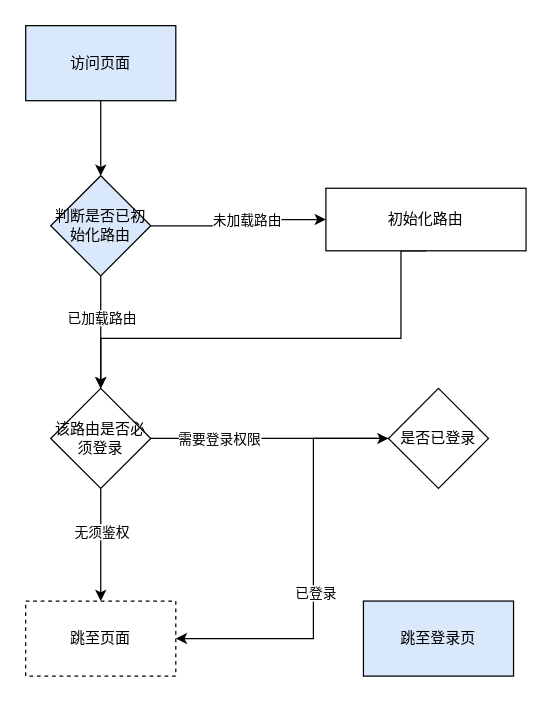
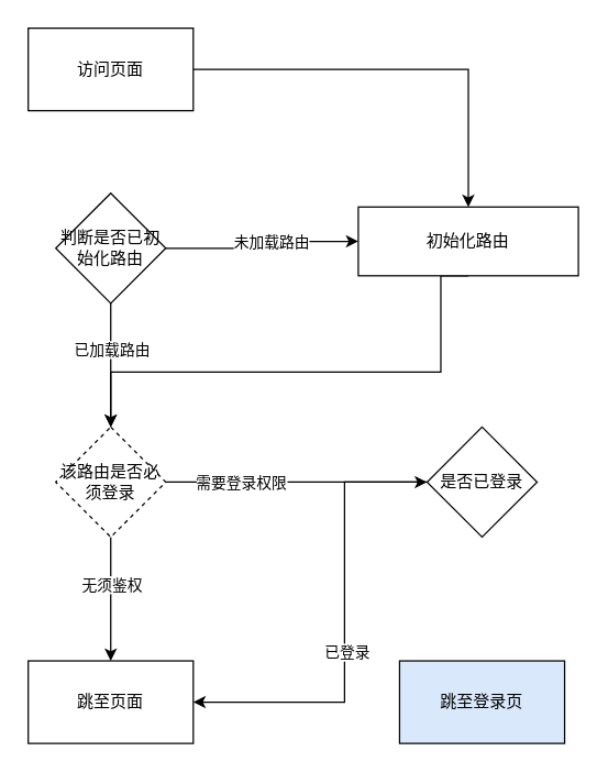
  <mxCell id="0" />
  <mxCell id="1" parent="0" />
- <mxCell id="2" value="" style="edgeStyle=orthogonalEdgeStyle;rounded=0;orthogonalLoop=1;jettySize=auto;html=1;" edge="1" parent="1" source="3" target="8"><mxGeometry relative="1" as="geometry" /></mxCell>
- <mxCell id="3" value="访问页面" style="rounded=0;whiteSpace=wrap;html=1;fillColor=#dae8fc;" vertex="1" parent="1"><mxGeometry x="20" y="20" width="120" height="60" as="geometry" /></mxCell>
+ <mxCell id="2" value="" style="edgeStyle=orthogonalEdgeStyle;rounded=0;orthogonalLoop=1;jettySize=auto;html=1;" edge="1" parent="1" source="3" target="10"><mxGeometry relative="1" as="geometry" /></mxCell>
+ <mxCell id="3" value="访问页面" style="rounded=0;whiteSpace=wrap;html=1;" vertex="1" parent="1"><mxGeometry x="20" y="20" width="120" height="60" as="geometry" /></mxCell>
  <mxCell id="4" value="" style="edgeStyle=orthogonalEdgeStyle;rounded=0;orthogonalLoop=1;jettySize=auto;html=1;" edge="1" parent="1" source="8" target="10"><mxGeometry relative="1" as="geometry" /></mxCell>
  <mxCell id="5" value="未加载路由" style="edgeLabel;html=1;align=center;verticalAlign=middle;resizable=0;points=[];" vertex="1" connectable="0" parent="4"><mxGeometry x="0.2" y="-3" relative="1" as="geometry"><mxPoint x="-6" y="-3" as="offset" /></mxGeometry></mxCell>
  <mxCell id="6" value="" style="edgeStyle=orthogonalEdgeStyle;rounded=0;orthogonalLoop=1;jettySize=auto;html=1;" edge="1" parent="1" source="8" target="15"><mxGeometry relative="1" as="geometry" /></mxCell>
  <mxCell id="7" value="已加载路由" style="edgeLabel;html=1;align=center;verticalAlign=middle;resizable=0;points=[];" vertex="1" connectable="0" parent="6"><mxGeometry x="-0.303" y="3" relative="1" as="geometry"><mxPoint x="-3" y="2" as="offset" /></mxGeometry></mxCell>
- <mxCell id="8" value="判断是否已初始化路由" style="rhombus;whiteSpace=wrap;html=1;rounded=0;fillColor=#dae8fc;" vertex="1" parent="1"><mxGeometry x="40" y="140" width="80" height="80" as="geometry" /></mxCell>
+ <mxCell id="8" value="判断是否已初始化路由" style="rhombus;whiteSpace=wrap;html=1;rounded=0;" vertex="1" parent="1"><mxGeometry x="40" y="140" width="80" height="80" as="geometry" /></mxCell>
  <mxCell id="9" style="edgeStyle=orthogonalEdgeStyle;rounded=0;orthogonalLoop=1;jettySize=auto;html=1;exitX=0.5;exitY=1;exitDx=0;exitDy=0;" edge="1" parent="1" source="10" target="15"><mxGeometry relative="1" as="geometry"><mxPoint x="140.03" y="270" as="targetPoint" /><mxPoint x="280" y="220" as="sourcePoint" /><Array as="points"><mxPoint x="320" y="270" /><mxPoint x="80" y="270" /></Array></mxGeometry></mxCell>
  <mxCell id="10" value="初始化路由" style="whiteSpace=wrap;html=1;rounded=0;" vertex="1" parent="1"><mxGeometry x="260" y="150" width="160" height="50" as="geometry" /></mxCell>
  <mxCell id="11" value="" style="edgeStyle=orthogonalEdgeStyle;rounded=0;orthogonalLoop=1;jettySize=auto;html=1;" edge="1" parent="1" source="15" target="18"><mxGeometry relative="1" as="geometry"><mxPoint x="80" y="480" as="targetPoint" /></mxGeometry></mxCell>
  <mxCell id="12" value="需要登录权限" style="edgeLabel;html=1;align=center;verticalAlign=middle;resizable=0;points=[];" vertex="1" connectable="0" parent="11"><mxGeometry x="-0.281" relative="1" as="geometry"><mxPoint x="-14" as="offset" /></mxGeometry></mxCell>
  <mxCell id="13" value="" style="edgeStyle=orthogonalEdgeStyle;rounded=0;orthogonalLoop=1;jettySize=auto;html=1;" edge="1" parent="1" source="15" target="19"><mxGeometry relative="1" as="geometry" /></mxCell>
  <mxCell id="14" value="无须鉴权" style="edgeLabel;html=1;align=center;verticalAlign=middle;resizable=0;points=[];" vertex="1" connectable="0" parent="13"><mxGeometry x="-0.234" y="3" relative="1" as="geometry"><mxPoint x="-3" as="offset" /></mxGeometry></mxCell>
- <mxCell id="15" value="该路由是否必须登录" style="rhombus;whiteSpace=wrap;html=1;rounded=0;" vertex="1" parent="1"><mxGeometry x="40" y="310" width="80" height="80" as="geometry" /></mxCell>
+ <mxCell id="15" value="该路由是否必须登录" style="rhombus;whiteSpace=wrap;html=1;rounded=0;dashed=1;" vertex="1" parent="1"><mxGeometry x="40" y="310" width="80" height="80" as="geometry" /></mxCell>
  <mxCell id="16" style="edgeStyle=orthogonalEdgeStyle;rounded=0;orthogonalLoop=1;jettySize=auto;html=1;entryX=1;entryY=0.5;entryDx=0;entryDy=0;" edge="1" parent="1" source="18" target="19"><mxGeometry relative="1" as="geometry"><Array as="points"><mxPoint x="250" y="350" /><mxPoint x="250" y="510" /></Array></mxGeometry></mxCell>
  <mxCell id="17" value="已登录" style="edgeLabel;html=1;align=center;verticalAlign=middle;resizable=0;points=[];" vertex="1" connectable="0" parent="16"><mxGeometry x="0.11" y="1" relative="1" as="geometry"><mxPoint as="offset" /></mxGeometry></mxCell>
  <mxCell id="18" value="是否已登录" style="rhombus;whiteSpace=wrap;html=1;rounded=0;" vertex="1" parent="1"><mxGeometry x="310" y="310" width="80" height="80" as="geometry" /></mxCell>
- <mxCell id="19" value="跳至页面" style="whiteSpace=wrap;html=1;rounded=0;dashed=1;" vertex="1" parent="1"><mxGeometry x="20" y="480" width="120" height="60" as="geometry" /></mxCell>
+ <mxCell id="19" value="跳至页面" style="whiteSpace=wrap;html=1;rounded=0;" vertex="1" parent="1"><mxGeometry x="20" y="480" width="120" height="60" as="geometry" /></mxCell>
  <mxCell id="20" value="跳至登录页" style="whiteSpace=wrap;html=1;rounded=0;fillColor=#dae8fc;" vertex="1" parent="1"><mxGeometry x="290" y="480" width="120" height="60" as="geometry" /></mxCell>
